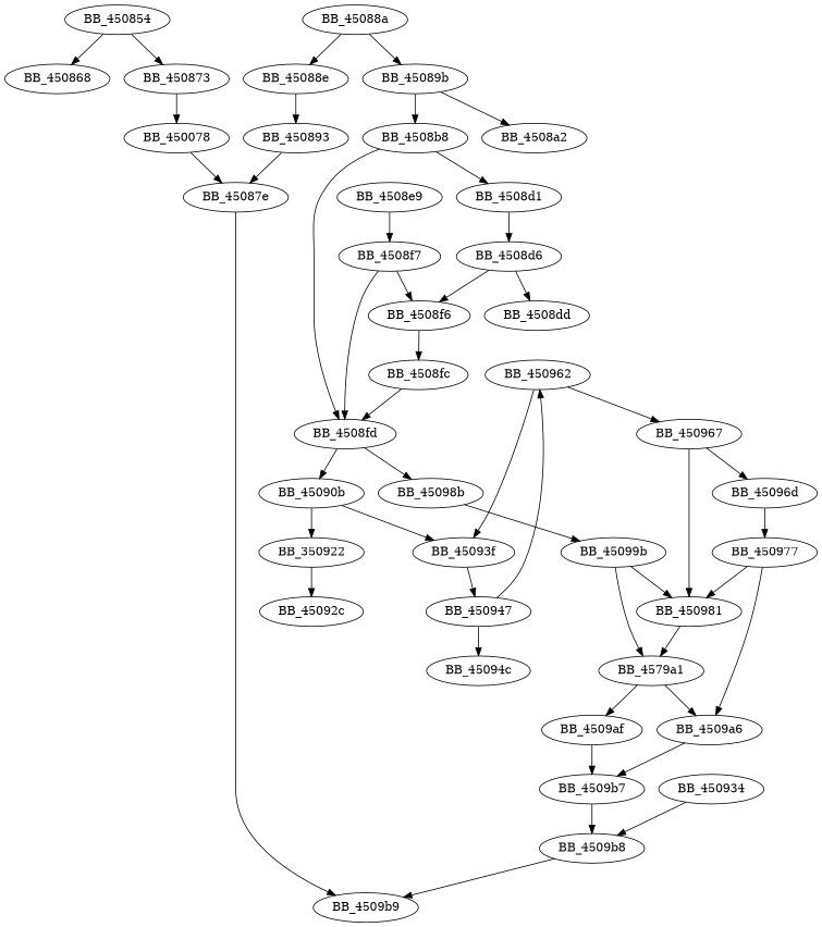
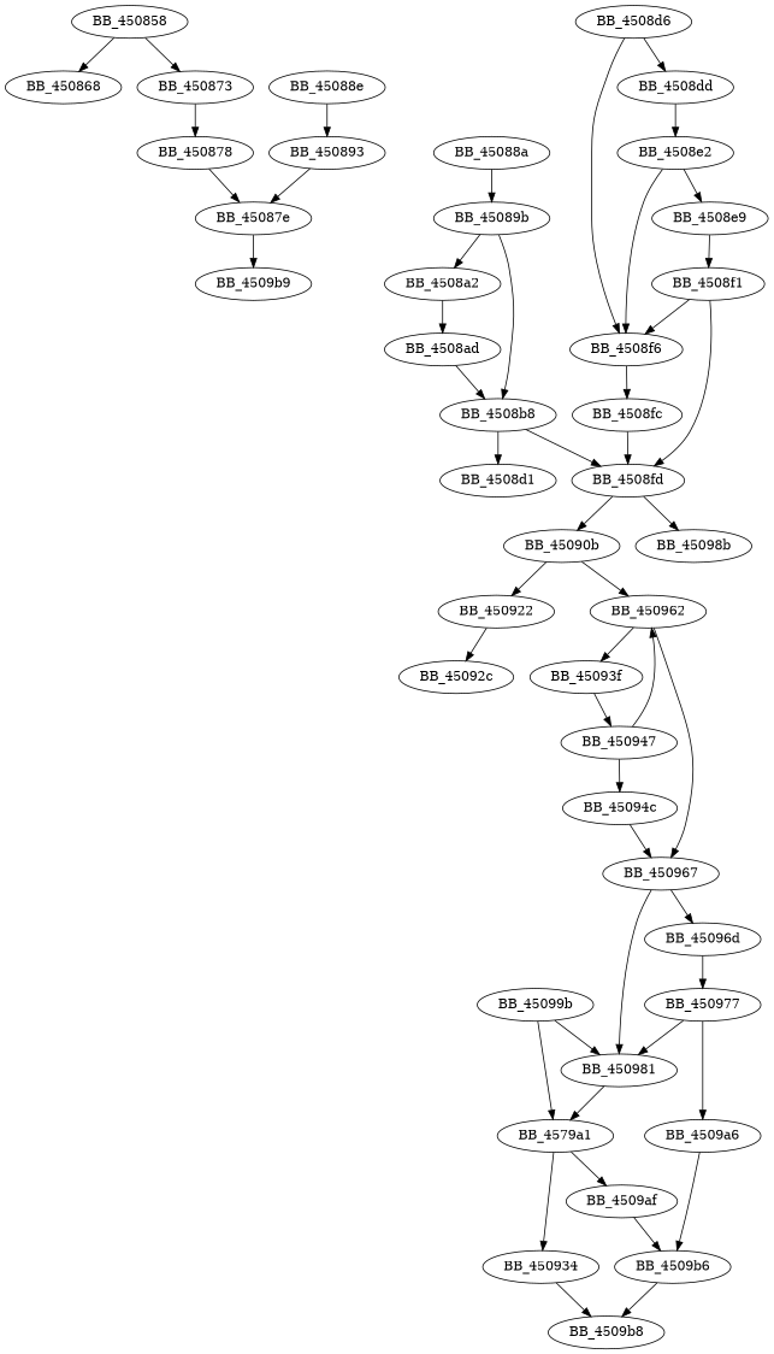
  digraph {
-   BB_450858 [label=BB_450854]
+   BB_450858
    BB_450868
    BB_450873
-   BB_450878 [label=BB_450078]
+   BB_450878
    BB_45088a
    BB_45088e
    BB_45089b
    BB_45087e
    BB_450893
    BB_4508a2
    BB_4508b8
    BB_4509b9
+   BB_4508ad
    BB_4508d1
    BB_4508fd
    BB_450934
    BB_4509b8
    BB_4508d6
    BB_45090b
    BB_45098b
    BB_4508dd
    BB_4508f6
-   BB_450922 [label=BB_350922]
+   BB_450922
    BB_45093f
    BB_45099b
+   BB_4508e2
    BB_4508e9
-   BB_4508f1 [label=BB_4508f7]
+   BB_4508f1
    BB_4508fc
    BB_45092c
    BB_450947
    BB_450981
    n33 [label=BB_4579a1]
    BB_450962
    BB_45094c
    BB_450967
    BB_4509a6
    BB_4509af
    BB_45096d
    BB_450977
-   BB_4509b7
+   BB_4509b7 [label=BB_4509b6]
    BB_450858 -> BB_450868
    BB_450858 -> BB_450873
    BB_450873 -> BB_450878
    BB_450878 -> BB_45087e
-   BB_45088a -> BB_45088e
    BB_45088a -> BB_45089b
    BB_45088e -> BB_450893
    BB_45089b -> BB_4508a2
    BB_45089b -> BB_4508b8
    BB_45087e -> BB_4509b9
    BB_450893 -> BB_45087e
+   BB_4508a2 -> BB_4508ad
    BB_4508b8 -> BB_4508d1
    BB_4508b8 -> BB_4508fd
-   BB_4508d1 -> BB_4508d6
+   BB_4508ad -> BB_4508b8
    BB_4508fd -> BB_45090b
    BB_4508fd -> BB_45098b
    BB_450934 -> BB_4509b8
-   BB_4509b8 -> BB_4509b9
    BB_4508d6 -> BB_4508dd
    BB_4508d6 -> BB_4508f6
    BB_45090b -> BB_450922
-   BB_45090b -> BB_45093f
-   BB_45098b -> BB_45099b
+   BB_45090b -> BB_450962
+   BB_4508dd -> BB_4508e2
    BB_4508f6 -> BB_4508fc
    BB_450922 -> BB_45092c
    BB_45093f -> BB_450947
    BB_45099b -> BB_450981
    BB_45099b -> n33
+   BB_4508e2 -> BB_4508f6
+   BB_4508e2 -> BB_4508e9
    BB_4508e9 -> BB_4508f1
    BB_4508f1 -> BB_4508fd
    BB_4508f1 -> BB_4508f6
    BB_4508fc -> BB_4508fd
    BB_450947 -> BB_450962
    BB_450947 -> BB_45094c
    BB_450981 -> n33
-   n33 -> BB_4509a6
+   n33 -> BB_450934
    n33 -> BB_4509af
    BB_450962 -> BB_45093f
    BB_450962 -> BB_450967
+   BB_45094c -> BB_450967
    BB_450967 -> BB_450981
    BB_450967 -> BB_45096d
    BB_4509a6 -> BB_4509b7
    BB_4509af -> BB_4509b7
    BB_45096d -> BB_450977
    BB_450977 -> BB_450981
    BB_450977 -> BB_4509a6
    BB_4509b7 -> BB_4509b8
  }
